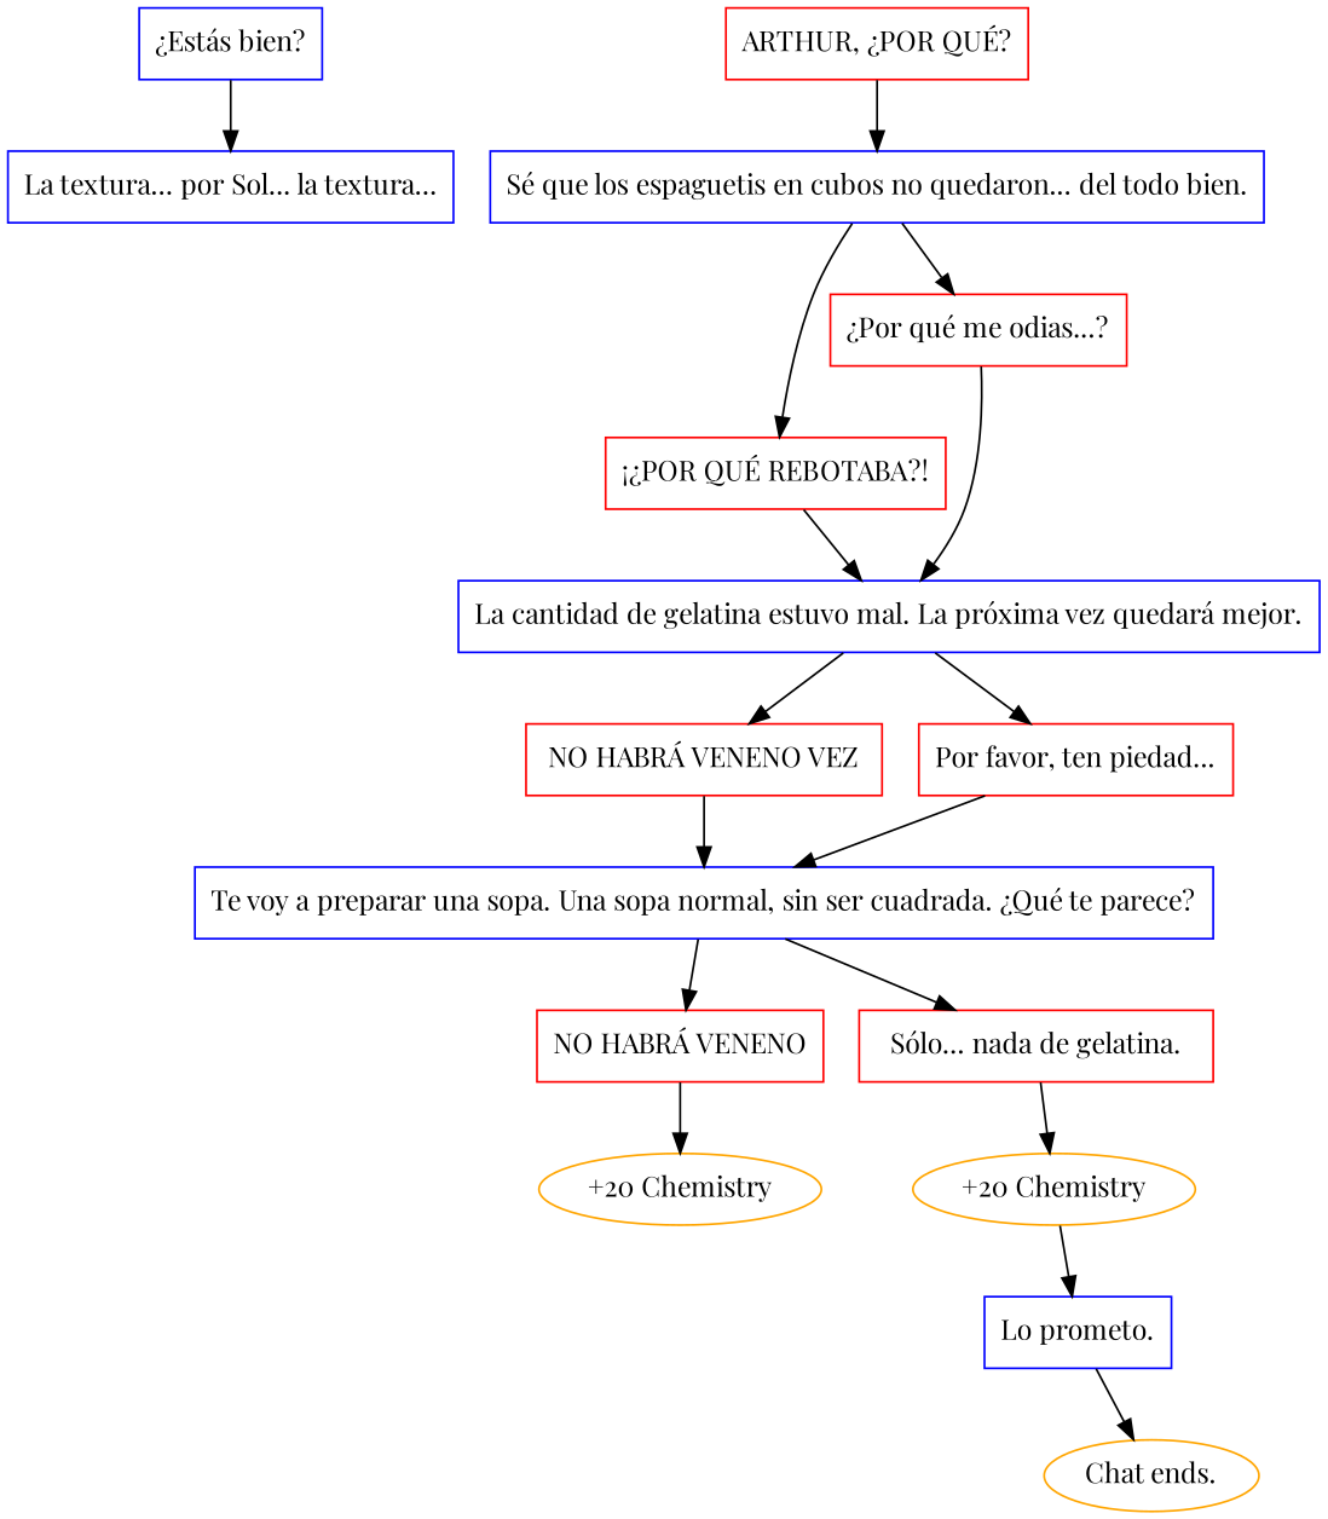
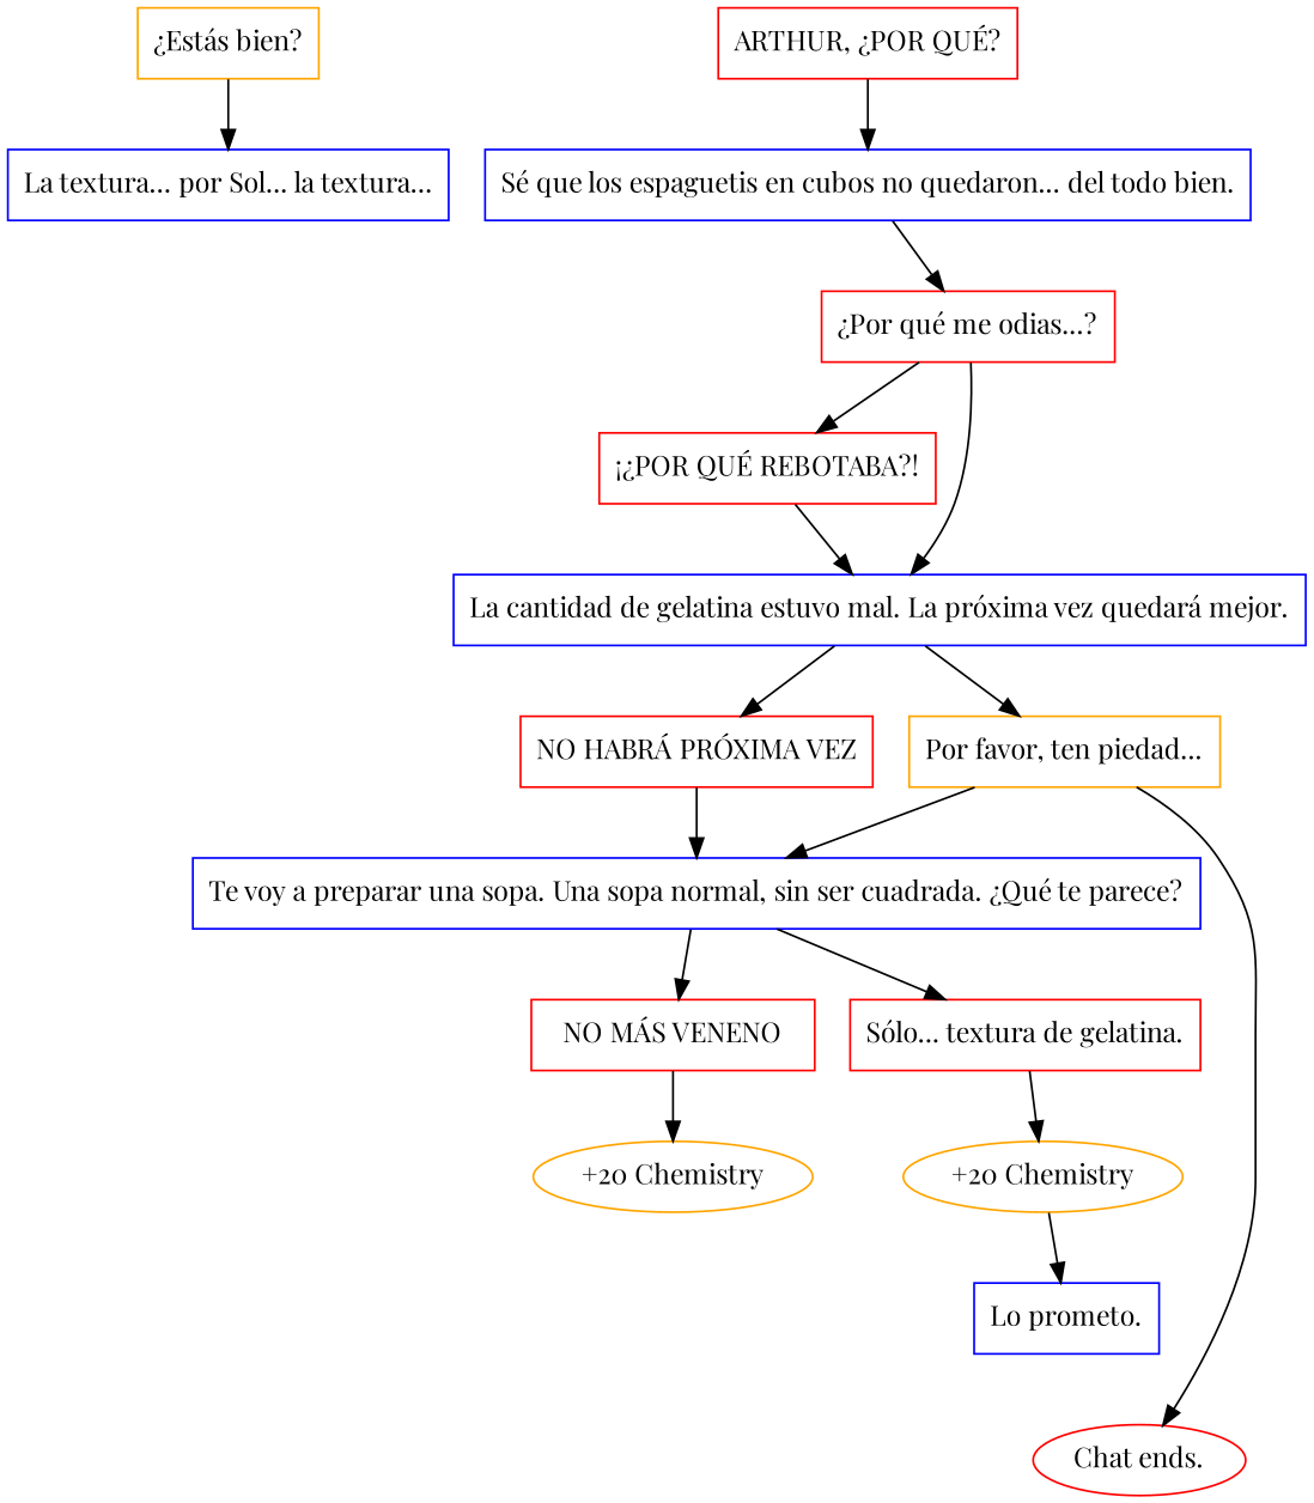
  digraph {
    fontname="Playfair Display"
    node [color=red fontname="Playfair Display" shape=box]
    edge [fontname="Playfair Display"]
-   n1 [color=blue label="¿Estás bien?"]
+   n1 [color=orange label="¿Estás bien?"]
    n2 [color=blue label="La textura... por Sol... la textura..."]
    n3 [label="ARTHUR, ¿POR QUÉ?"]
    n4 [color=blue label="Sé que los espaguetis en cubos no quedaron... del todo bien."]
    n5 [label="¡¿POR QUÉ REBOTABA?!"]
    n6 [label="¿Por qué me odias...?"]
    n7 [color=blue label="La cantidad de gelatina estuvo mal. La próxima vez quedará mejor."]
-   n8 [label="NO HABRÁ VENENO VEZ"]
-   n9 [label="Por favor, ten piedad..."]
+   n8 [label="NO HABRÁ PRÓXIMA VEZ"]
+   n9 [color=orange label="Por favor, ten piedad..."]
    n10 [color=blue label="Te voy a preparar una sopa. Una sopa normal, sin ser cuadrada. ¿Qué te parece?"]
-   n11 [label="NO HABRÁ VENENO"]
-   n12 [label="Sólo... nada de gelatina."]
+   n11 [label="NO MÁS VENENO"]
+   n12 [label="Sólo... textura de gelatina."]
    n13 [color=orange label="+20 Chemistry" shape=""]
    n14 [color=orange label="+20 Chemistry" shape=""]
    n15 [color=blue label="Lo prometo."]
-   "Chat ends." [color=orange shape=""]
+   "Chat ends." [shape=""]
    n1 -> n2
    n3 -> n4
-   n4 -> n5
+   n6 -> n5
    n4 -> n6
    n5 -> n7
    n6 -> n7
    n7 -> n8
    n7 -> n9
    n8 -> n10
    n9 -> n10
    n10 -> n11
    n10 -> n12
    n11 -> n13
    n12 -> n14
    n14 -> n15
-   n15 -> "Chat ends."
+   n9 -> "Chat ends."
  }
